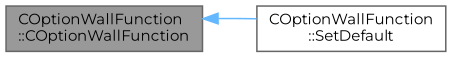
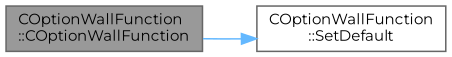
  digraph {
    rankdir=LR
    fontname=Montserrat
    node [fontname=Montserrat fontsize=10 shape=box style=filled]
    n1 [color=gray40 fillcolor=grey60 fontcolor=black height=0.2 label="COptionWallFunction\l::COptionWallFunction" width=0.4]
    n2 [color=grey40 fillcolor=white height=0.2 label="COptionWallFunction\l::SetDefault" width=0.4]
-   n2 -> n1 [color=steelblue1 fontname=Montserrat fontsize=10 labelfontname=Helvetica labelfontsize=10 style=solid]
+   n1 -> n2 [color=steelblue1 fontname=Montserrat fontsize=10 labelfontname=Helvetica labelfontsize=10 style=solid]
  }
